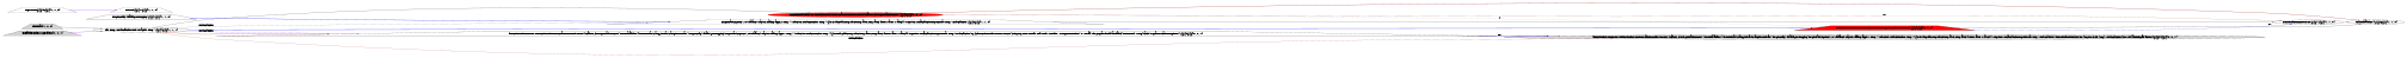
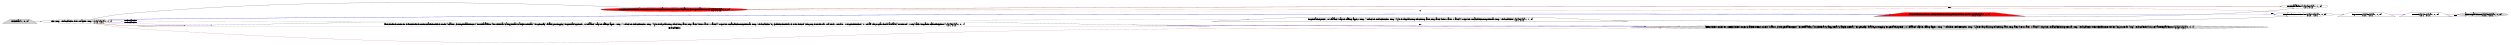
  digraph {
    rankdir=LR
    node [fillcolor=white shape=trapezium style=filled]
    edge [color=gray40 style=bold]
    n1 [fillcolor=red label="ExecutionEnvironment env = ExecutionEnvironment.createRemoteEnvironment(\"localhost\",cluster.getLeaderRPCPort())@@@5@@@['1', '0', '0']" shape=ellipse]
    n2 [fillcolor=red label="ExecutionEnvironment env = ExecutionEnvironment.getExecutionEnvironment()@@@5@@@['0', '1', '0']"]
    n3 [label="executeAndRunAssertions(env)@@@14@@@['1', '1', '0']" shape=ellipse]
    n4 [label="env.setParallelism(4)@@@6@@@['1', '1', '0']" shape=ellipse]
    n5 [label="long sum = 0@@@15@@@['1', '1', '0']"]
    n6 [label="env.generateSequence(1,10).rebalance().map(new FailingMapper2<Long>()).reduce(new ReduceFunction<Long>(){@Override public Long reduce(Long value1,Long value2){return value1 + value2}}).output(new LocalCollectionOutputFormat<Long>(resultCollection))@@@8@@@['1', '1', '0']"]
    n7 [fillcolor=lightgray label="testRestart['1', '0', '0']"]
    n8 [label="List<Long> resultCollection = new ArrayList<Long>()@@@4@@@['1', '1', '1']" shape=ellipse]
    n9 [label="{ExecutionEnvironment env = ExecutionEnvironment.createRemoteEnvironment(\"localhost\",cluster.getLeaderRPCPort())env.setParallelism(4)env.setRestartStrategy(RestartStrategies.noRestart())env.getConfig().disableSysoutLogging()env.generateSequence(1,10).rebalance().map(new FailingMapper1<Long>()).reduce(new ReduceFunction<Long>(){@Override public Long reduce(Long value1,Long value2){return value1 + value2}}).output(new LocalCollectionOutputFormat<Long>(resultCollection))try {JobExecutionResult res = env.execute()String msg = res == null? \"null result\": \"result in \" + res.getNetRuntime() + \" ms\"fail(\"The program should have failed, but returned \" + msg)}catch (ProgramInvocationException e) }@@@5@@@['0', '0', '1']"]
    n10 [fillcolor=lightgray label="{ExecutionEnvironment env = ExecutionEnvironment.createRemoteEnvironment(\"localhost\",cluster.getLeaderRPCPort())env.setParallelism(4)env.setRestartStrategy(RestartStrategies.noRestart())env.getConfig().disableSysoutLogging()env.generateSequence(1,10).rebalance().map(new FailingMapper1<Long>()).reduce(new ReduceFunction<Long>(){@Override public Long reduce(Long value1,Long value2){return value1 + value2}}).output(new LocalCollectionOutputFormat<Long>(resultCollection))executeAndRunAssertions(env)long sum = 0for (long l : resultCollection){sum += l}assertEquals(55,sum)}@@@24@@@['0', '0', '1']" shape=ellipse]
    n11 [label="sum += l@@@17@@@['1', '1', '0']"]
-   n12 [fillcolor=lightgray label="testFailedRunThenSuccessfulRun['0', '0', '1']"]
-   n14 [label="env.getConfig().disableSysoutLogging()@@@7@@@['1', '1', '0']"]
+   n13 [fillcolor=lightgray label="assertEquals(55,sum)@@@19@@@['1', '1', '0']" shape=ellipse]
    n1 -> n2 [label=0 style=dashed]
    n1 -> n3 [color=brown label=env style=solid]
    n1 -> n4 [color=brown]
    n2 -> n3 [color=blue label=env style=solid]
    n2 -> n4
-   n3 -> n4
+   n3 -> n5
    n5 -> n11 [color=purple]
    n6 -> n3
    n7 -> n8
    n8 -> n1
    n8 -> n2 [color=blue]
    n8 -> n6 [label=resultCollection style=solid]
    n8 -> n9 [color=brown]
    n8 -> n9 [color=purple label=resultCollection style=solid]
    n8 -> n10 [color=brown label=resultCollection style=solid]
    n9 -> n10 [color=brown label=env style=solid]
    n9 -> n10 [color=blue]
-   n12 -> n8 [color=purple]
-   n14 -> n6 [color=blue]
+   n11 -> n13 [color=brown]
+   n11 -> n13 [color=blue label=sum style=solid]
  }
